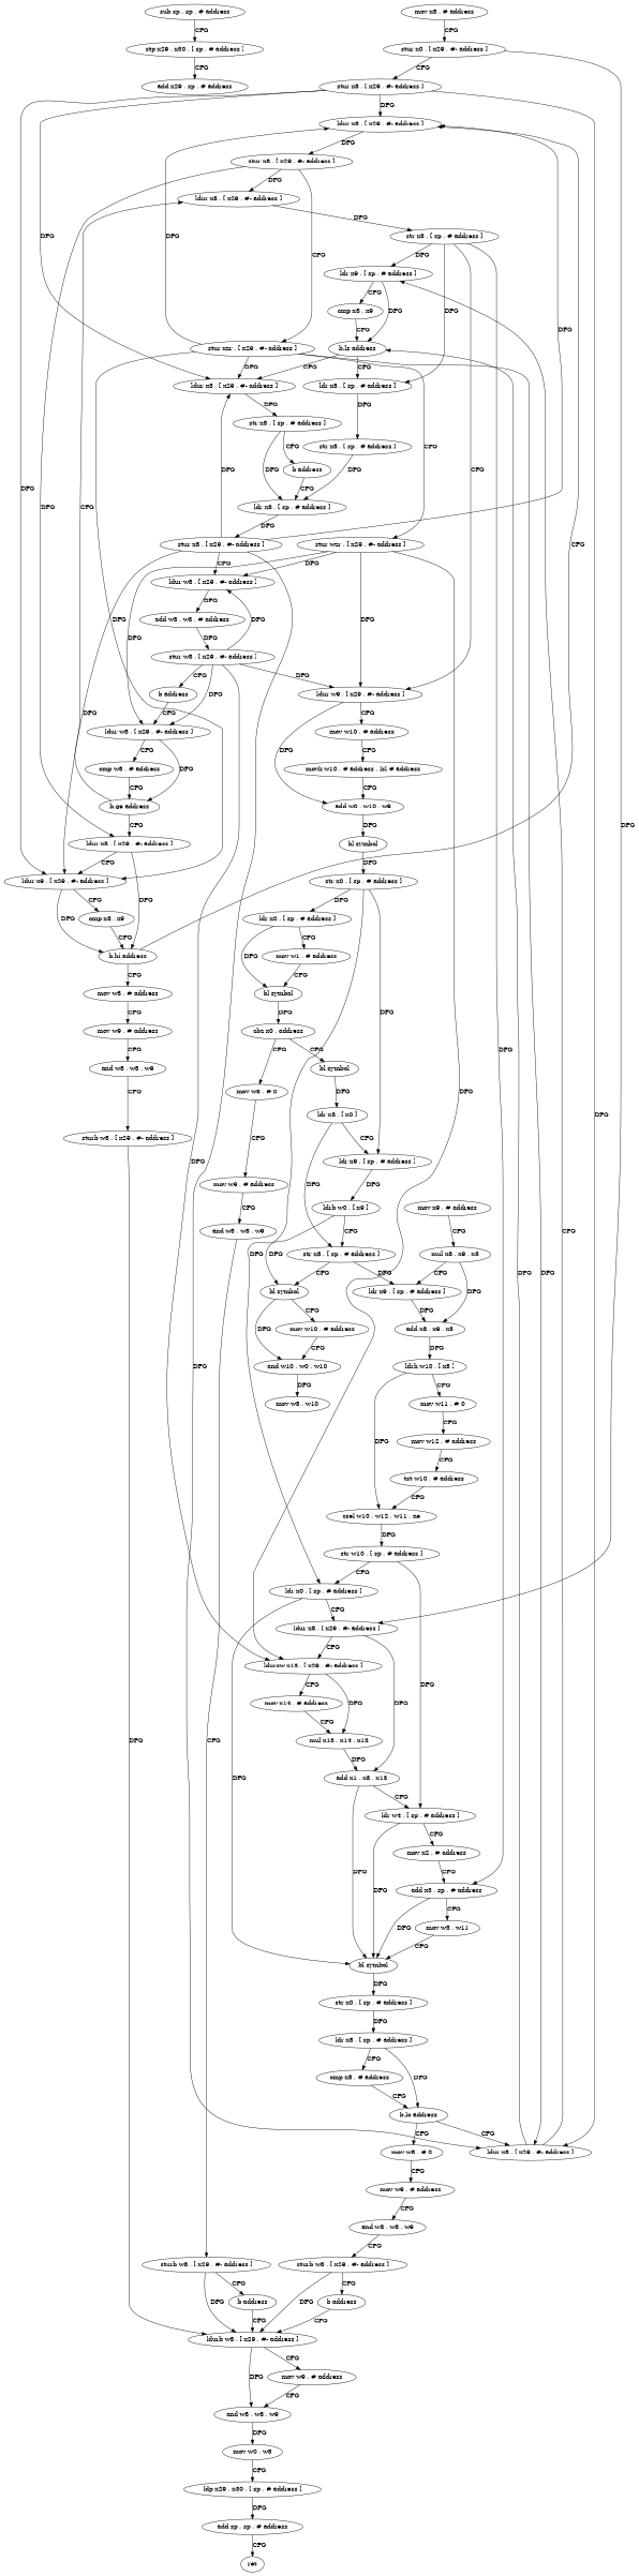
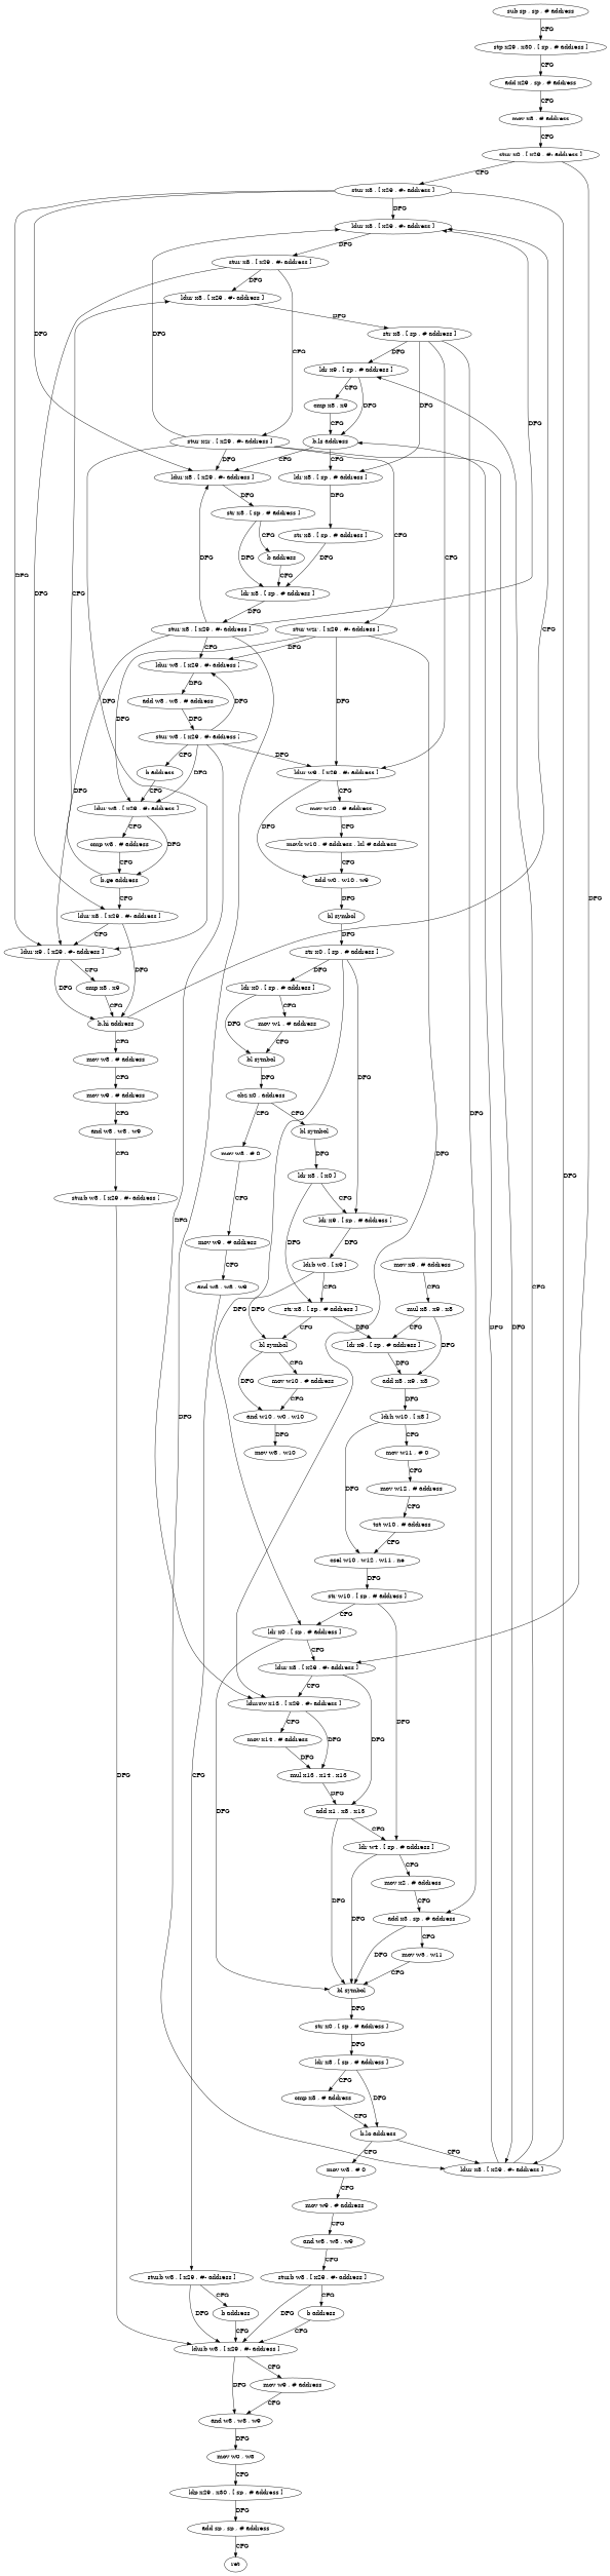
  digraph {
    n1 [label="sub sp , sp , # address"]
    n2 [label="stp x29 , x30 , [ sp , # address ]"]
    n3 [label="add x29 , sp , # address"]
    n4 [label="mov x8 , # address"]
    n5 [label="stur x0 , [ x29 , #- address ]"]
    n6 [label="stur x8 , [ x29 , #- address ]"]
    n7 [label="ldur x8 , [ x29 , #- address ]"]
    n8 [label="ldur x8 , [ x29 , #- address ]"]
    n9 [label="ldur x9 , [ x29 , #- address ]"]
    n10 [label="ldur x8 , [ x29 , #- address ]"]
    n11 [label="ldur x8 , [ x29 , #- address ]"]
    n12 [label="ldursw x13 , [ x29 , #- address ]"]
    n13 [label="add x1 , x8 , x13"]
    n14 [label="stur x8 , [ x29 , #- address ]"]
    n15 [label="b.hi address"]
    n16 [label="cmp x8 , x9"]
    n17 [label="ldr x9 , [ sp , # address ]"]
    n18 [label="b.ls address"]
    n19 [label="str x8 , [ sp , # address ]"]
    n20 [label="ldur x8 , [ x29 , #- address ]"]
    n21 [label="ldur x8 , [ x29 , #- address ]"]
    n22 [label="stur xzr , [ x29 , #- address ]"]
    n23 [label="mov w8 , # address"]
    n24 [label="mov w9 , # address"]
    n25 [label="and w8 , w8 , w9"]
    n26 [label="str x8 , [ sp , # address ]"]
    n27 [label="ldur w9 , [ x29 , #- address ]"]
    n28 [label="add x3 , sp , # address"]
    n29 [label="ldr x8 , [ sp , # address ]"]
    n30 [label="mov w10 , # address"]
    n31 [label="add w0 , w10 , w9"]
    n32 [label="bl symbol"]
    n33 [label="mov w5 , w11"]
    n34 [label="cmp x8 , x9"]
    n35 [label="str x8 , [ sp , # address ]"]
    n36 [label="movk w10 , # address , lsl # address"]
    n37 [label="bl symbol"]
    n38 [label="str x0 , [ sp , # address ]"]
    n39 [label="ldr x0 , [ sp , # address ]"]
    n40 [label="ldr x9 , [ sp , # address ]"]
    n41 [label="ldr x0 , [ sp , # address ]"]
    n42 [label="mov w1 , # address"]
    n43 [label="bl symbol"]
    n44 [label="ldrb w0 , [ x9 ]"]
    n45 [label="cbz x0 , address"]
    n46 [label="bl symbol"]
    n47 [label="mov w8 , # 0"]
    n48 [label="ldr x8 , [ x0 ]"]
    n49 [label="mov w9 , # address"]
    n50 [label="str x8 , [ sp , # address ]"]
    n51 [label="and w8 , w8 , w9"]
    n52 [label="stur wzr , [ x29 , #- address ]"]
    n53 [label="ldur w8 , [ x29 , #- address ]"]
    n54 [label="ldur w8 , [ x29 , #- address ]"]
    n55 [label="cmp w8 , # address"]
    n56 [label="b.ge address"]
    n57 [label="mov x14 , # address"]
    n58 [label="mul x13 , x14 , x13"]
    n59 [label="add w8 , w8 , # address"]
    n60 [label="sturb w8 , [ x29 , #- address ]"]
    n61 [label="ldurb w8 , [ x29 , #- address ]"]
    n62 [label="mov w9 , # address"]
    n63 [label="and w8 , w8 , w9"]
    n64 [label="mov w0 , w8"]
    n65 [label="bl symbol"]
    n66 [label="ldr x9 , [ sp , # address ]"]
    n67 [label="mov w10 , # address"]
    n68 [label="and w10 , w0 , w10"]
    n69 [label="add x8 , x9 , x8"]
    n70 [label="mov w8 , w10"]
    n71 [label="mov x9 , # address"]
    n72 [label="mul x8 , x9 , x8"]
    n73 [label="ldrh w10 , [ x8 ]"]
    n74 [label="mov w11 , # 0"]
    n75 [label="csel w10 , w12 , w11 , ne"]
    n76 [label="mov w12 , # address"]
    n77 [label="str w10 , [ sp , # address ]"]
    n78 [label="tst w10 , # address"]
    n79 [label="ldr w4 , [ sp , # address ]"]
    n80 [label="mov x2 , # address"]
    n81 [label="str x0 , [ sp , # address ]"]
    n82 [label="ldr x8 , [ sp , # address ]"]
    n83 [label="cmp x8 , # address"]
    n84 [label="b.lo address"]
    n85 [label="mov w8 , # 0"]
    n86 [label="mov w9 , # address"]
    n87 [label="and w8 , w8 , w9"]
    n88 [label="sturb w8 , [ x29 , #- address ]"]
    n89 [label="b address"]
    n90 [label="ldr x8 , [ sp , # address ]"]
    n91 [label="b address"]
    n92 [label="sturb w8 , [ x29 , #- address ]"]
    n93 [label="b address"]
    n94 [label="ldp x29 , x30 , [ sp , # address ]"]
    n95 [label="add sp , sp , # address"]
    n96 [label=ret]
    n97 [label="stur x8 , [ x29 , #- address ]"]
    n98 [label="stur w8 , [ x29 , #- address ]"]
    n99 [label="b address"]
    n1 -> n2 [label=CFG]
    n2 -> n3 [label=CFG]
+   n3 -> n4 [label=CFG]
    n4 -> n5 [label=CFG]
    n5 -> n6 [label=CFG]
    n5 -> n7 [label=DFG]
    n6 -> n8 [label=DFG]
    n6 -> n9 [label=DFG]
    n6 -> n10 [label=DFG]
    n6 -> n11 [label=DFG]
    n7 -> n12 [label=CFG]
    n7 -> n13 [label=DFG]
    n8 -> n14 [label=DFG]
    n9 -> n15 [label=DFG]
    n9 -> n16 [label=CFG]
    n10 -> n17 [label=CFG]
    n10 -> n18 [label=DFG]
    n11 -> n19 [label=DFG]
    n12 -> n57 [label=CFG]
    n12 -> n58 [label=DFG]
    n13 -> n32 [label=DFG]
    n13 -> n79 [label=CFG]
    n14 -> n20 [label=DFG]
    n14 -> n21 [label=DFG]
    n14 -> n22 [label=CFG]
    n15 -> n8 [label=CFG]
    n15 -> n23 [label=CFG]
    n16 -> n15 [label=CFG]
    n17 -> n18 [label=DFG]
    n17 -> n34 [label=CFG]
    n18 -> n11 [label=CFG]
    n18 -> n29 [label=CFG]
    n19 -> n90 [label=DFG]
    n19 -> n91 [label=CFG]
    n20 -> n9 [label=CFG]
    n20 -> n15 [label=DFG]
    n21 -> n26 [label=DFG]
    n22 -> n8 [label=DFG]
    n22 -> n9 [label=DFG]
    n22 -> n10 [label=DFG]
    n22 -> n11 [label=DFG]
    n22 -> n52 [label=CFG]
    n23 -> n24 [label=CFG]
    n24 -> n25 [label=CFG]
    n25 -> n60 [label=CFG]
    n26 -> n17 [label=DFG]
    n26 -> n27 [label=CFG]
    n26 -> n28 [label=DFG]
    n26 -> n29 [label=DFG]
    n27 -> n30 [label=CFG]
    n27 -> n31 [label=DFG]
    n28 -> n32 [label=DFG]
    n28 -> n33 [label=CFG]
    n29 -> n35 [label=DFG]
    n30 -> n36 [label=CFG]
    n31 -> n37 [label=DFG]
    n32 -> n81 [label=DFG]
    n33 -> n32 [label=CFG]
    n34 -> n18 [label=CFG]
    n35 -> n90 [label=DFG]
    n36 -> n31 [label=CFG]
    n37 -> n38 [label=DFG]
    n38 -> n39 [label=DFG]
    n38 -> n40 [label=DFG]
    n38 -> n41 [label=DFG]
    n39 -> n42 [label=CFG]
    n39 -> n43 [label=DFG]
    n40 -> n44 [label=DFG]
    n41 -> n7 [label=CFG]
    n41 -> n32 [label=DFG]
    n42 -> n43 [label=CFG]
    n43 -> n45 [label=DFG]
    n44 -> n50 [label=CFG]
    n44 -> n65 [label=DFG]
    n45 -> n46 [label=CFG]
    n45 -> n47 [label=CFG]
    n46 -> n48 [label=DFG]
    n47 -> n49 [label=CFG]
    n48 -> n40 [label=CFG]
    n48 -> n50 [label=DFG]
    n49 -> n51 [label=CFG]
    n50 -> n65 [label=CFG]
    n50 -> n66 [label=DFG]
    n51 -> n88 [label=CFG]
    n52 -> n12 [label=DFG]
    n52 -> n27 [label=DFG]
    n52 -> n53 [label=DFG]
    n52 -> n54 [label=DFG]
    n53 -> n55 [label=CFG]
    n53 -> n56 [label=DFG]
    n54 -> n59 [label=DFG]
    n55 -> n56 [label=CFG]
    n56 -> n20 [label=CFG]
    n56 -> n21 [label=CFG]
-   n57 -> n58 [label=CFG]
+   n57 -> n58 [label=DFG]
    n58 -> n13 [label=DFG]
    n59 -> n98 [label=DFG]
    n60 -> n61 [label=DFG]
    n61 -> n62 [label=CFG]
    n61 -> n63 [label=DFG]
    n62 -> n63 [label=CFG]
    n63 -> n64 [label=DFG]
    n64 -> n94 [label=CFG]
    n65 -> n67 [label=CFG]
    n65 -> n68 [label=DFG]
    n66 -> n69 [label=DFG]
    n67 -> n68 [label=CFG]
    n68 -> n70 [label=DFG]
    n69 -> n73 [label=DFG]
    n71 -> n72 [label=CFG]
    n72 -> n66 [label=CFG]
    n72 -> n69 [label=DFG]
    n73 -> n74 [label=CFG]
    n73 -> n75 [label=DFG]
    n74 -> n76 [label=CFG]
    n75 -> n77 [label=DFG]
    n76 -> n78 [label=CFG]
    n77 -> n41 [label=CFG]
    n77 -> n79 [label=DFG]
    n78 -> n75 [label=CFG]
    n79 -> n32 [label=DFG]
    n79 -> n80 [label=CFG]
    n80 -> n28 [label=CFG]
    n81 -> n82 [label=DFG]
    n82 -> n83 [label=CFG]
    n82 -> n84 [label=DFG]
    n83 -> n84 [label=CFG]
    n84 -> n10 [label=CFG]
    n84 -> n85 [label=CFG]
    n85 -> n86 [label=CFG]
    n86 -> n87 [label=CFG]
    n87 -> n92 [label=CFG]
    n88 -> n61 [label=DFG]
    n88 -> n89 [label=CFG]
    n89 -> n61 [label=CFG]
    n90 -> n97 [label=DFG]
    n91 -> n90 [label=CFG]
    n92 -> n61 [label=DFG]
    n92 -> n93 [label=CFG]
    n93 -> n61 [label=CFG]
    n94 -> n95 [label=DFG]
    n95 -> n96 [label=CFG]
    n97 -> n8 [label=DFG]
    n97 -> n9 [label=DFG]
    n97 -> n10 [label=DFG]
    n97 -> n11 [label=DFG]
    n97 -> n54 [label=CFG]
    n98 -> n12 [label=DFG]
    n98 -> n27 [label=DFG]
    n98 -> n53 [label=DFG]
    n98 -> n54 [label=DFG]
    n98 -> n99 [label=CFG]
    n99 -> n53 [label=CFG]
  }
